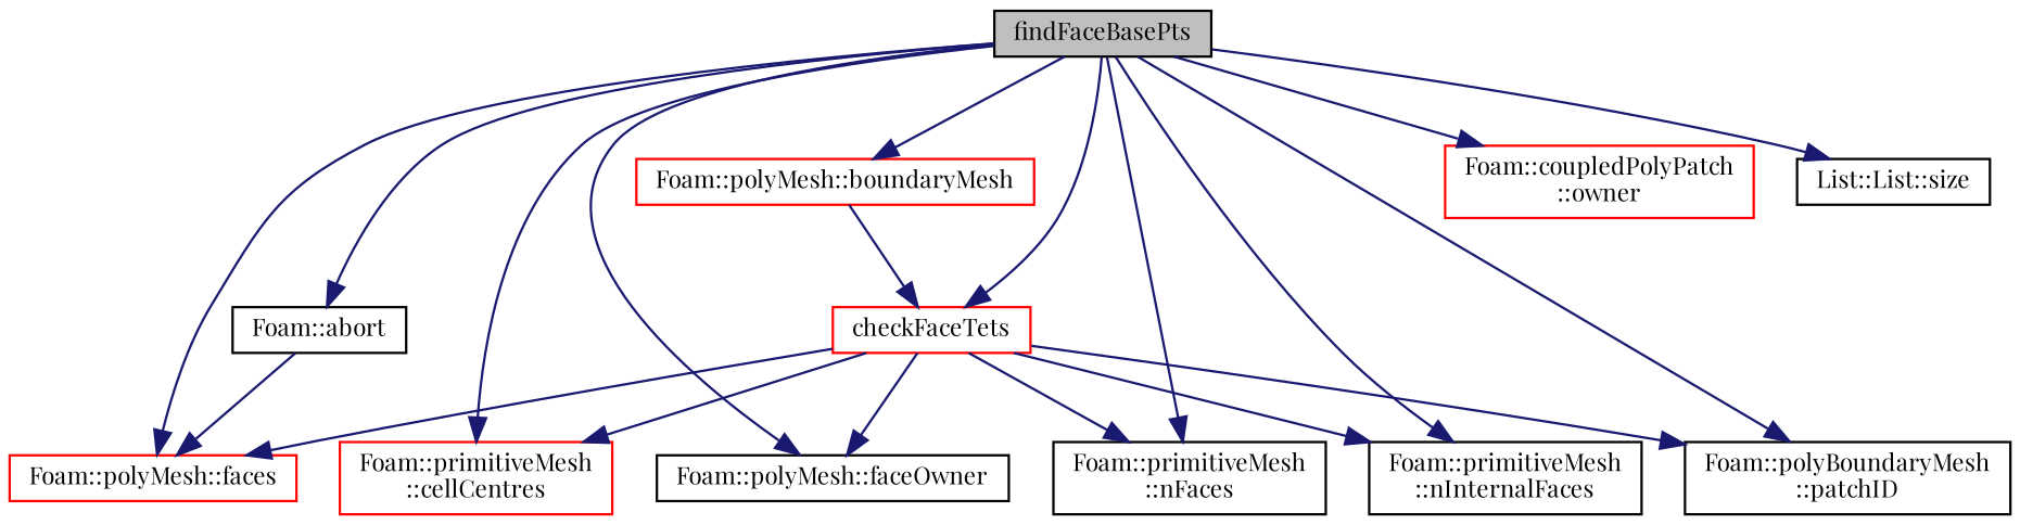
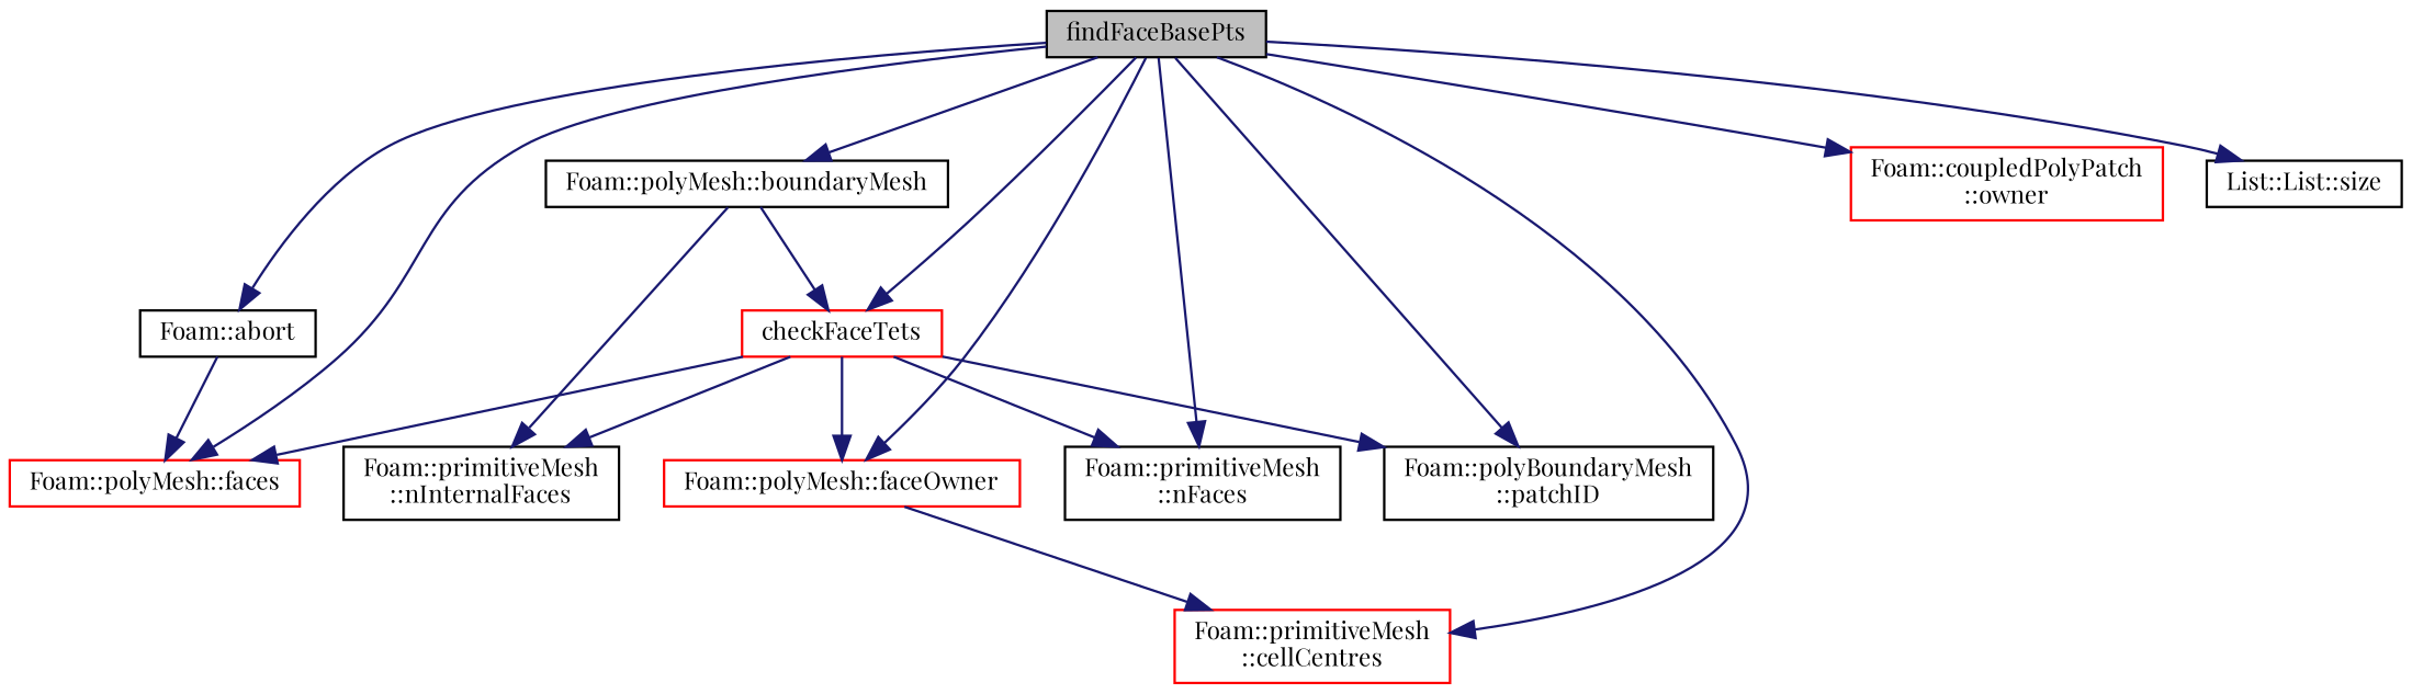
  digraph {
    fontname="Playfair Display"
    rankdir=TB
    node [color=black fontname="Playfair Display" fontsize=10 shape=record]
    edge [color=midnightblue fontname="Playfair Display" fontsize=10 labelfontname=Helvetica labelfontsize=10 style=solid]
    n1 [fillcolor=grey75 fontcolor=black height=0.2 label=findFaceBasePts style=filled width=0.4]
    n2 [height=0.2 label="Foam::abort" width=0.4]
-   n3 [color=red height=0.2 label="Foam::polyMesh::boundaryMesh" width=0.4]
+   n3 [height=0.2 label="Foam::polyMesh::boundaryMesh" width=0.4]
    n4 [color=red height=0.2 label="Foam::primitiveMesh\l::cellCentres" width=0.4]
    n5 [color=red height=0.2 label=checkFaceTets width=0.4]
-   n6 [height=0.2 label="Foam::polyMesh::faceOwner" width=0.4]
+   n6 [color=red height=0.2 label="Foam::polyMesh::faceOwner" width=0.4]
    n7 [height=0.2 label="Foam::primitiveMesh\l::nFaces" width=0.4]
    n8 [height=0.2 label="Foam::primitiveMesh\l::nInternalFaces" width=0.4]
    n9 [color=red height=0.2 label="Foam::polyMesh::faces" width=0.4]
    n10 [height=0.2 label="Foam::polyBoundaryMesh\l::patchID" width=0.4]
    n11 [color=red height=0.2 label="Foam::coupledPolyPatch\l::owner" width=0.4]
    n12 [height=0.2 label="List::List::size" width=0.4]
    n1 -> n2
    n1 -> n3
    n1 -> n4
    n1 -> n5
    n1 -> n6
    n1 -> n7
-   n1 -> n8
+   n3 -> n8
    n1 -> n9
    n1 -> n10
    n1 -> n11
    n1 -> n12
    n2 -> n9
    n3 -> n5
-   n5 -> n4
+   n6 -> n4
    n5 -> n6
    n5 -> n7
    n5 -> n8
    n5 -> n9
    n5 -> n10
  }
